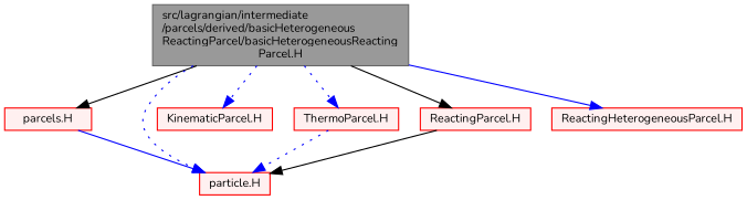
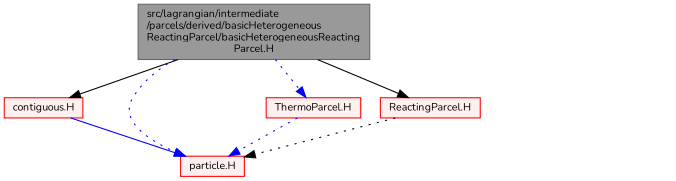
  digraph {
    fontname=Nunito
    node [color=red fillcolor="#FFF0F0" fontname=Nunito fontsize=10 shape=box style=filled]
    edge [color=blue fontname=Nunito fontsize=10 labelfontname=Helvetica labelfontsize=10 style=dotted]
    n1 [color=gray40 fillcolor=grey60 fontcolor=black height=0.2 label="src/lagrangian/intermediate\l/parcels/derived/basicHeterogeneous\lReactingParcel/basicHeterogeneousReacting\lParcel.H" width=0.4]
-   n2 [height=0.2 label="parcels.H" width=0.4]
+   n2 [height=0.2 label="contiguous.H" width=0.4]
    n3 [height=0.2 label="particle.H" width=0.4]
-   n4 [height=0.2 label="KinematicParcel.H" width=0.4]
    n5 [height=0.2 label="ThermoParcel.H" width=0.4]
    n6 [height=0.2 label="ReactingParcel.H" width=0.4]
-   n7 [height=0.2 label="ReactingHeterogeneousParcel.H" width=0.4]
    n1 -> n2 [color=black style=solid]
    n1 -> n3
-   n1 -> n4
    n1 -> n5
    n1 -> n6 [color=black style=solid]
-   n1 -> n7 [style=solid]
    n2 -> n3 [style=solid]
    n5 -> n3
-   n6 -> n3 [color=black style=solid]
+   n6 -> n3 [color=black]
  }
